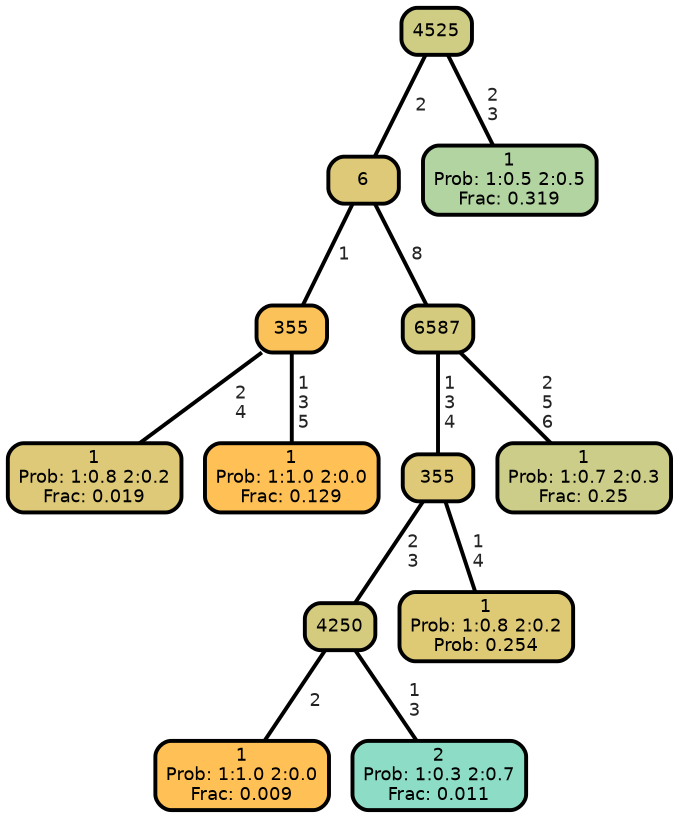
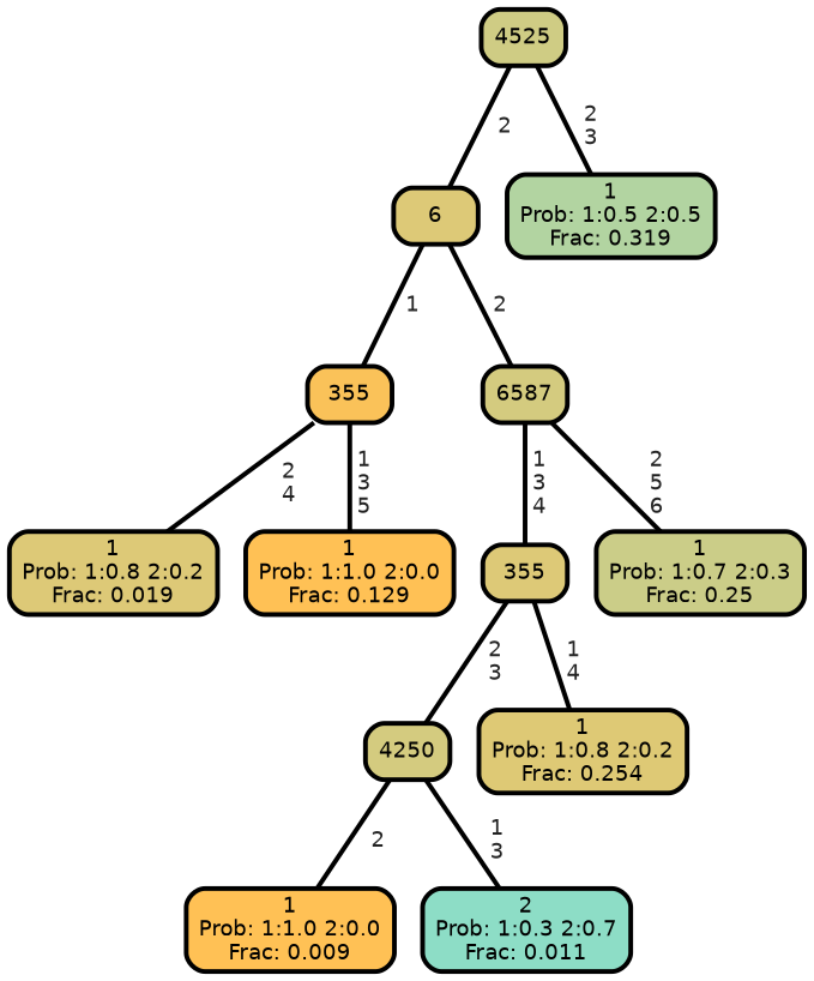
  graph {
    ranksep="0 equally"
    splines=straight
    node [color=black fillcolor="#ddc977" fontcolor=black fontname=helvetica penwidth=3 shape=box style="filled, rounded"]
    edge [color=black fontcolor=grey14 fontname=helvetica fontweight=bold penwidth=3]
    n1 [label="1\nProb: 1:0.8 2:0.2\nFrac: 0.019"]
    n2 [fillcolor="#fac259" label=355]
    n3 [fillcolor="#ffc155" label="1\nProb: 1:1.0 2:0.0\nFrac: 0.129"]
    n4 [label=6]
    n5 [fillcolor="#d4cb7f" label=6587]
    n6 [label=355]
    n7 [fillcolor="#cbcd88" label="1\nProb: 1:0.7 2:0.3\nFrac: 0.25"]
    n8 [fillcolor="#ffc155" label="1\nProb: 1:1.0 2:0.0\nFrac: 0.009"]
    n9 [fillcolor="#d4cb7f" label=4250]
    n10 [fillcolor="#8dddc6" label="2\nProb: 1:0.3 2:0.7\nFrac: 0.011"]
-   n11 [fillcolor="#dec975" label="1\nProb: 1:0.8 2:0.2\nProb: 0.254"]
+   n11 [fillcolor="#dec975" label="1\nProb: 1:0.8 2:0.2\nFrac: 0.254"]
    n12 [fillcolor="#cfcc84" label=4525]
    n13 [fillcolor="#b2d4a1" label="1\nProb: 1:0.5 2:0.5\nFrac: 0.319"]
    subgraph sub_1 {
      rank=same
    }
    n2 -- n1 [label=" 2\n 4"]
    n2 -- n3 [label=" 1\n 3\n 5"]
    n4 -- n2 [label=" 1"]
-   n4 -- n5 [label=" 8"]
+   n4 -- n5 [label=" 2"]
    n5 -- n6 [label=" 1\n 3\n 4"]
    n5 -- n7 [label=" 2\n 5\n 6"]
    n6 -- n9 [label=" 2\n 3"]
    n6 -- n11 [label=" 1\n 4"]
    n9 -- n8 [label=" 2"]
    n9 -- n10 [label=" 1\n 3"]
    n12 -- n4 [label=" 2"]
    n12 -- n13 [label=" 2\n 3"]
  }
